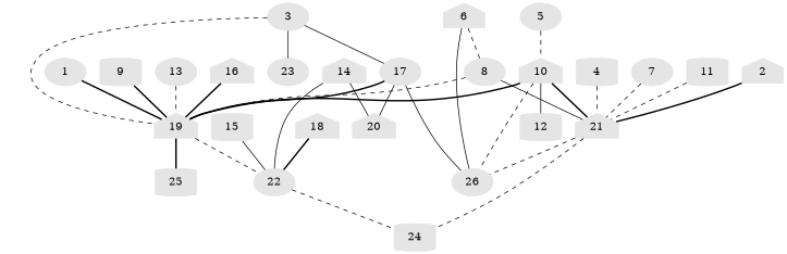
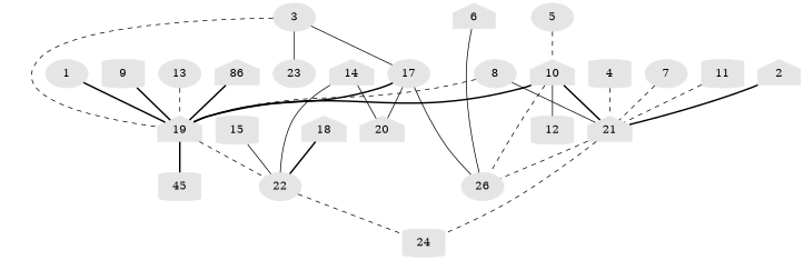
  graph {
    node [color=gray90 shape=ellipse style=filled]
    edge [style=dashed weight=1.0]
    19 [shape=house]
    1
    22
-   25 [shape=cylinder]
+   25 [shape=cylinder label=45]
    2 [shape=house]
    21 [shape=house]
    26
    24 [shape=cylinder]
    3
    17
    23
    20 [shape=house]
    4 [shape=cylinder]
    10 [shape=house]
    5
    12 [shape=cylinder]
    6 [shape=house]
    8
    7
    9 [shape=cylinder]
    11 [shape=cylinder]
    13
    14 [shape=house]
    15 [shape=cylinder]
-   16 [shape=house]
+   16 [shape=house label=86]
    18 [shape=house]
    19 -- 22
    19 -- 25 [style=bold]
    1 -- 19 [style=bold]
    22 -- 24
    2 -- 21 [style=bold]
    21 -- 26
    21 -- 24
    3 -- 19
    3 -- 17 [style=solid]
    3 -- 23 [style=solid]
    17 -- 19 [style=bold]
    17 -- 26 [style=solid]
    17 -- 20 [style=solid]
    4 -- 21
    10 -- 19 [style=bold]
    10 -- 21 [style=bold]
    10 -- 26
    10 -- 12 [style=solid]
    5 -- 10
    6 -- 26 [style=solid]
-   6 -- 8
    8 -- 19
    8 -- 21 [style=solid]
    7 -- 21
    9 -- 19 [style=bold]
    11 -- 21
    13 -- 19
    14 -- 22 [style=solid]
    14 -- 20 [style=solid]
    15 -- 22 [style=solid]
    16 -- 19 [style=bold]
    18 -- 22 [style=bold]
  }
